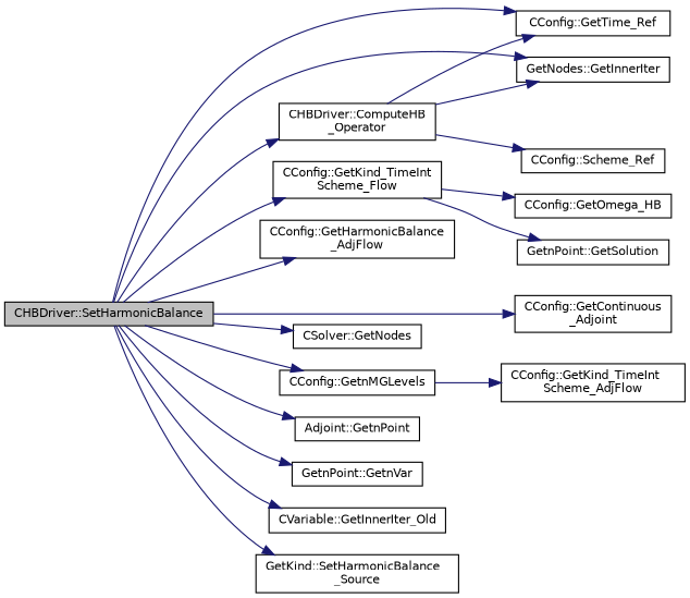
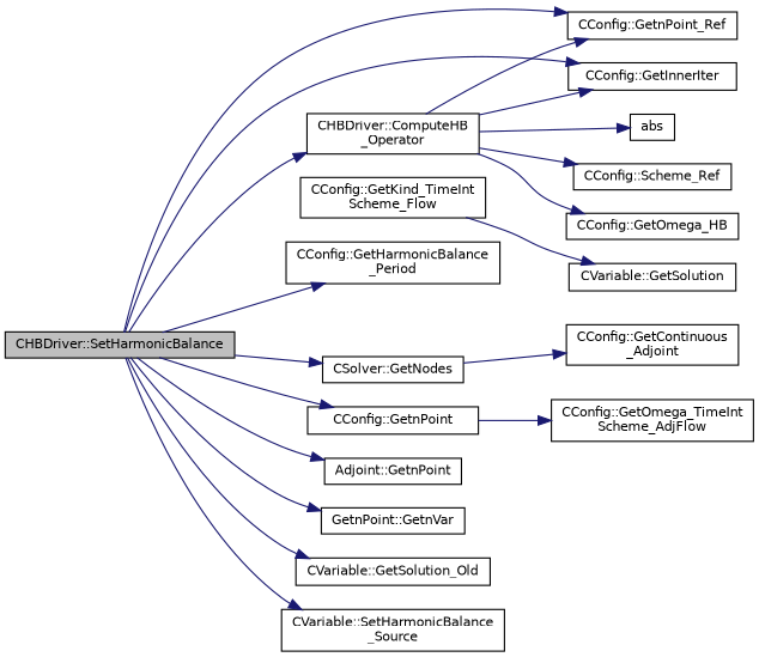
  digraph {
    rankdir=LR
    node [color=black fillcolor=white fontname=Helvetica fontsize=10 shape=record style=filled]
    edge [color=midnightblue fontname=Helvetica fontsize=10 labelfontname=Helvetica labelfontsize=10 style=solid]
    n1 [fillcolor=grey75 fontcolor=black height=0.2 label="CHBDriver::SetHarmonicBalance" width=0.4]
    n2 [height=0.2 label="CHBDriver::ComputeHB\l_Operator" width=0.4]
-   n3 [height=0.2 label="CConfig::GetHarmonicBalance\l_AdjFlow" width=0.4]
-   n4 [height=0.2 label="CConfig::GetTime_Ref" width=0.4]
+   n3 [height=0.2 label="CConfig::GetHarmonicBalance\l_Period" width=0.4]
+   n4 [height=0.2 label="CConfig::GetnPoint_Ref" width=0.4]
    n5 [height=0.2 label="CConfig::GetContinuous\l_Adjoint" width=0.4]
-   n6 [height=0.2 label="GetNodes::GetInnerIter" width=0.4]
+   n6 [height=0.2 label="CConfig::GetInnerIter" width=0.4]
    n7 [height=0.2 label="CConfig::GetKind_TimeInt\lScheme_Flow" width=0.4]
-   n8 [height=0.2 label="CConfig::GetnMGLevels" width=0.4]
+   n8 [height=0.2 label="CConfig::GetnPoint" width=0.4]
    n9 [height=0.2 label="CSolver::GetNodes" width=0.4]
    n10 [height=0.2 label="Adjoint::GetnPoint" width=0.4]
    n11 [height=0.2 label="GetnPoint::GetnVar" width=0.4]
-   n12 [height=0.2 label="CVariable::GetInnerIter_Old" width=0.4]
-   n13 [height=0.2 label="GetKind::SetHarmonicBalance\l_Source" width=0.4]
+   n12 [height=0.2 label="CVariable::GetSolution_Old" width=0.4]
+   n13 [height=0.2 label="CVariable::SetHarmonicBalance\l_Source" width=0.4]
+   n14 [height=0.2 label=abs width=0.4]
    n15 [height=0.2 label="CConfig::GetOmega_HB" width=0.4]
    n16 [height=0.2 label="CConfig::Scheme_Ref" width=0.4]
-   n17 [height=0.2 label="CConfig::GetKind_TimeInt\lScheme_AdjFlow" width=0.4]
-   n18 [height=0.2 label="GetnPoint::GetSolution" width=0.4]
+   n17 [height=0.2 label="CConfig::GetOmega_TimeInt\lScheme_AdjFlow" width=0.4]
+   n18 [height=0.2 label="CVariable::GetSolution" width=0.4]
    n1 -> n2
    n1 -> n3
    n1 -> n4
-   n1 -> n5
+   n9 -> n5
    n1 -> n6
-   n1 -> n7
    n1 -> n8
    n1 -> n9
    n1 -> n10
    n1 -> n11
    n1 -> n12
    n1 -> n13
    n2 -> n4
    n2 -> n6
-   n7 -> n15
+   n2 -> n14
+   n2 -> n15
    n2 -> n16
    n7 -> n18
    n8 -> n17
  }
